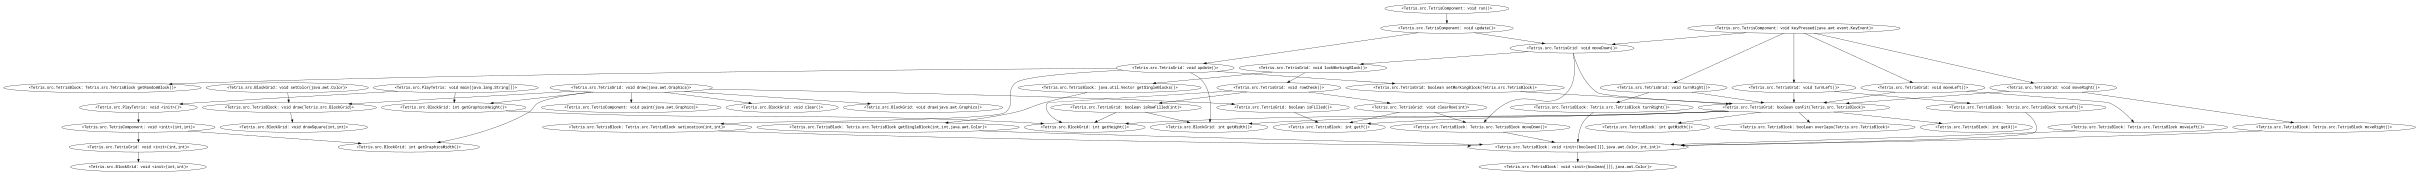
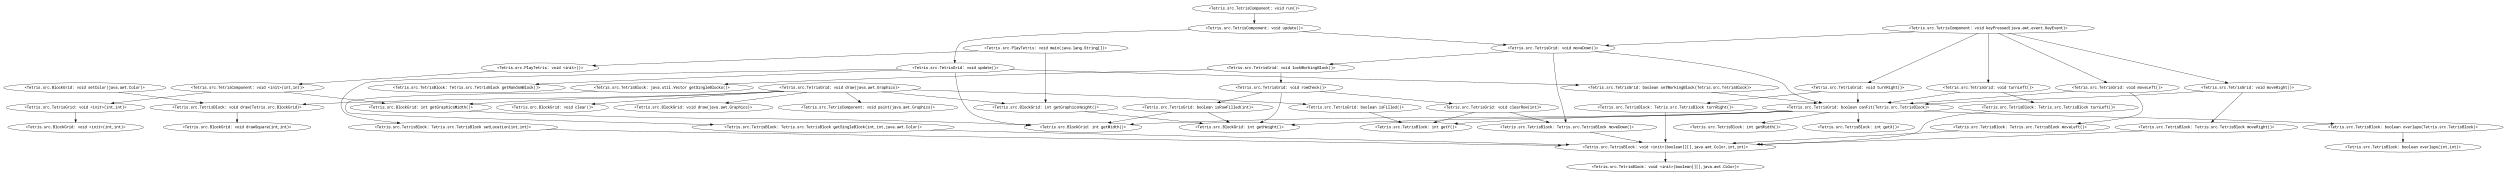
  digraph {
    fontname="Roboto Mono"
    node [fontname="Roboto Mono"]
    edge [fontname="Roboto Mono"]
    "<Tetris.src.PlayTetris: void main(java.lang.String[])>"
    "<Tetris.src.PlayTetris: void <init>()>"
    "<Tetris.src.BlockGrid: int getGraphicsHeight()>"
    "<Tetris.src.TetrisComponent: void <init>(int,int)>"
    "<Tetris.src.TetrisGrid: void <init>(int,int)>"
    "<Tetris.src.BlockGrid: int getGraphicsWidth()>"
    "<Tetris.src.BlockGrid: void <init>(int,int)>"
    "<Tetris.src.BlockGrid: int getWidth()>"
    "<Tetris.src.BlockGrid: int getHeight()>"
    "<Tetris.src.TetrisComponent: void run()>"
    "<Tetris.src.TetrisComponent: void update()>"
    "<Tetris.src.TetrisGrid: void moveDown()>"
    "<Tetris.src.TetrisGrid: void update()>"
    "<Tetris.src.TetrisBlock: Tetris.src.TetrisBlock moveDown()>"
    "<Tetris.src.TetrisGrid: boolean canFit(Tetris.src.TetrisBlock)>"
    "<Tetris.src.TetrisGrid: void lockWorkingBlock()>"
    "<Tetris.src.TetrisBlock: Tetris.src.TetrisBlock getRandomBlock()>"
    "<Tetris.src.TetrisGrid: boolean setWorkingBlock(Tetris.src.TetrisBlock)>"
    "<Tetris.src.TetrisBlock: Tetris.src.TetrisBlock setLocation(int,int)>"
    "<Tetris.src.TetrisBlock: void <init>(boolean[][],java.awt.Color,int,int)>"
    "<Tetris.src.TetrisBlock: int getX()>"
    "<Tetris.src.TetrisBlock: int getWidth()>"
    "<Tetris.src.TetrisBlock: int getY()>"
    "<Tetris.src.TetrisBlock: boolean overlaps(Tetris.src.TetrisBlock)>"
    "<Tetris.src.TetrisBlock: java.util.Vector getSingleBlocks()>"
    "<Tetris.src.TetrisGrid: void rowCheck()>"
    "<Tetris.src.TetrisBlock: void <init>(boolean[][],java.awt.Color)>"
+   "<Tetris.src.TetrisBlock: boolean overlaps(int,int)>"
    "<Tetris.src.TetrisBlock: Tetris.src.TetrisBlock getSingleBlock(int,int,java.awt.Color)>"
    "<Tetris.src.TetrisGrid: boolean isRowFilled(int)>"
    "<Tetris.src.TetrisGrid: void clearRow(int)>"
    "<Tetris.src.TetrisGrid: void draw(java.awt.Graphics)>"
    "<Tetris.src.TetrisComponent: void paint(java.awt.Graphics)>"
    "<Tetris.src.BlockGrid: void clear()>"
    "<Tetris.src.BlockGrid: void draw(java.awt.Graphics)>"
    "<Tetris.src.TetrisGrid: boolean isFilled()>"
    "<Tetris.src.TetrisBlock: void draw(Tetris.src.BlockGrid)>"
    "<Tetris.src.BlockGrid: void drawSquare(int,int)>"
    "<Tetris.src.BlockGrid: void setColor(java.awt.Color)>"
    "<Tetris.src.TetrisComponent: void keyPressed(java.awt.event.KeyEvent)>"
    "<Tetris.src.TetrisGrid: void moveLeft()>"
    "<Tetris.src.TetrisGrid: void moveRight()>"
    "<Tetris.src.TetrisGrid: void turnRight()>"
    "<Tetris.src.TetrisGrid: void turnLeft()>"
    "<Tetris.src.TetrisBlock: Tetris.src.TetrisBlock moveLeft()>"
    "<Tetris.src.TetrisBlock: Tetris.src.TetrisBlock moveRight()>"
    "<Tetris.src.TetrisBlock: Tetris.src.TetrisBlock turnRight()>"
    "<Tetris.src.TetrisBlock: Tetris.src.TetrisBlock turnLeft()>"
    "<Tetris.src.PlayTetris: void main(java.lang.String[])>" -> "<Tetris.src.PlayTetris: void <init>()>"
    "<Tetris.src.PlayTetris: void main(java.lang.String[])>" -> "<Tetris.src.BlockGrid: int getGraphicsHeight()>"
    "<Tetris.src.PlayTetris: void <init>()>" -> "<Tetris.src.TetrisComponent: void <init>(int,int)>"
    "<Tetris.src.BlockGrid: int getGraphicsHeight()>" -> "<Tetris.src.BlockGrid: int getHeight()>"
    "<Tetris.src.TetrisComponent: void <init>(int,int)>" -> "<Tetris.src.TetrisGrid: void <init>(int,int)>"
    "<Tetris.src.TetrisComponent: void <init>(int,int)>" -> "<Tetris.src.BlockGrid: int getGraphicsWidth()>"
    "<Tetris.src.TetrisGrid: void <init>(int,int)>" -> "<Tetris.src.BlockGrid: void <init>(int,int)>"
+   "<Tetris.src.BlockGrid: int getGraphicsWidth()>" -> "<Tetris.src.BlockGrid: int getWidth()>"
    "<Tetris.src.TetrisComponent: void run()>" -> "<Tetris.src.TetrisComponent: void update()>"
    "<Tetris.src.TetrisComponent: void update()>" -> "<Tetris.src.TetrisGrid: void moveDown()>"
    "<Tetris.src.TetrisComponent: void update()>" -> "<Tetris.src.TetrisGrid: void update()>"
    "<Tetris.src.TetrisGrid: void moveDown()>" -> "<Tetris.src.TetrisBlock: Tetris.src.TetrisBlock moveDown()>"
    "<Tetris.src.TetrisGrid: void moveDown()>" -> "<Tetris.src.TetrisGrid: boolean canFit(Tetris.src.TetrisBlock)>"
    "<Tetris.src.TetrisGrid: void moveDown()>" -> "<Tetris.src.TetrisGrid: void lockWorkingBlock()>"
    "<Tetris.src.TetrisGrid: void update()>" -> "<Tetris.src.BlockGrid: int getWidth()>"
    "<Tetris.src.TetrisGrid: void update()>" -> "<Tetris.src.TetrisBlock: Tetris.src.TetrisBlock getRandomBlock()>"
    "<Tetris.src.TetrisGrid: void update()>" -> "<Tetris.src.TetrisGrid: boolean setWorkingBlock(Tetris.src.TetrisBlock)>"
    "<Tetris.src.TetrisGrid: void update()>" -> "<Tetris.src.TetrisBlock: Tetris.src.TetrisBlock setLocation(int,int)>"
    "<Tetris.src.TetrisBlock: Tetris.src.TetrisBlock moveDown()>" -> "<Tetris.src.TetrisBlock: void <init>(boolean[][],java.awt.Color,int,int)>"
    "<Tetris.src.TetrisGrid: boolean canFit(Tetris.src.TetrisBlock)>" -> "<Tetris.src.BlockGrid: int getWidth()>"
    "<Tetris.src.TetrisGrid: boolean canFit(Tetris.src.TetrisBlock)>" -> "<Tetris.src.BlockGrid: int getHeight()>"
    "<Tetris.src.TetrisGrid: boolean canFit(Tetris.src.TetrisBlock)>" -> "<Tetris.src.TetrisBlock: int getX()>"
    "<Tetris.src.TetrisGrid: boolean canFit(Tetris.src.TetrisBlock)>" -> "<Tetris.src.TetrisBlock: int getWidth()>"
    "<Tetris.src.TetrisGrid: boolean canFit(Tetris.src.TetrisBlock)>" -> "<Tetris.src.TetrisBlock: int getY()>"
    "<Tetris.src.TetrisGrid: boolean canFit(Tetris.src.TetrisBlock)>" -> "<Tetris.src.TetrisBlock: boolean overlaps(Tetris.src.TetrisBlock)>"
    "<Tetris.src.TetrisGrid: void lockWorkingBlock()>" -> "<Tetris.src.TetrisBlock: java.util.Vector getSingleBlocks()>"
    "<Tetris.src.TetrisGrid: void lockWorkingBlock()>" -> "<Tetris.src.TetrisGrid: void rowCheck()>"
    "<Tetris.src.TetrisGrid: boolean setWorkingBlock(Tetris.src.TetrisBlock)>" -> "<Tetris.src.TetrisGrid: boolean canFit(Tetris.src.TetrisBlock)>"
    "<Tetris.src.TetrisBlock: Tetris.src.TetrisBlock setLocation(int,int)>" -> "<Tetris.src.TetrisBlock: void <init>(boolean[][],java.awt.Color,int,int)>"
    "<Tetris.src.TetrisBlock: void <init>(boolean[][],java.awt.Color,int,int)>" -> "<Tetris.src.TetrisBlock: void <init>(boolean[][],java.awt.Color)>"
+   "<Tetris.src.TetrisBlock: boolean overlaps(Tetris.src.TetrisBlock)>" -> "<Tetris.src.TetrisBlock: boolean overlaps(int,int)>"
    "<Tetris.src.TetrisBlock: java.util.Vector getSingleBlocks()>" -> "<Tetris.src.TetrisBlock: Tetris.src.TetrisBlock getSingleBlock(int,int,java.awt.Color)>"
    "<Tetris.src.TetrisGrid: void rowCheck()>" -> "<Tetris.src.BlockGrid: int getHeight()>"
    "<Tetris.src.TetrisGrid: void rowCheck()>" -> "<Tetris.src.TetrisGrid: boolean isRowFilled(int)>"
    "<Tetris.src.TetrisGrid: void rowCheck()>" -> "<Tetris.src.TetrisGrid: void clearRow(int)>"
    "<Tetris.src.TetrisBlock: Tetris.src.TetrisBlock getSingleBlock(int,int,java.awt.Color)>" -> "<Tetris.src.TetrisBlock: void <init>(boolean[][],java.awt.Color,int,int)>"
    "<Tetris.src.TetrisGrid: boolean isRowFilled(int)>" -> "<Tetris.src.BlockGrid: int getWidth()>"
    "<Tetris.src.TetrisGrid: boolean isRowFilled(int)>" -> "<Tetris.src.BlockGrid: int getHeight()>"
    "<Tetris.src.TetrisGrid: void clearRow(int)>" -> "<Tetris.src.TetrisBlock: Tetris.src.TetrisBlock moveDown()>"
    "<Tetris.src.TetrisGrid: void clearRow(int)>" -> "<Tetris.src.TetrisBlock: int getY()>"
    "<Tetris.src.TetrisGrid: void draw(java.awt.Graphics)>" -> "<Tetris.src.BlockGrid: int getGraphicsHeight()>"
    "<Tetris.src.TetrisGrid: void draw(java.awt.Graphics)>" -> "<Tetris.src.BlockGrid: int getGraphicsWidth()>"
    "<Tetris.src.TetrisGrid: void draw(java.awt.Graphics)>" -> "<Tetris.src.TetrisComponent: void paint(java.awt.Graphics)>"
    "<Tetris.src.TetrisGrid: void draw(java.awt.Graphics)>" -> "<Tetris.src.BlockGrid: void clear()>"
    "<Tetris.src.TetrisGrid: void draw(java.awt.Graphics)>" -> "<Tetris.src.BlockGrid: void draw(java.awt.Graphics)>"
    "<Tetris.src.TetrisGrid: void draw(java.awt.Graphics)>" -> "<Tetris.src.TetrisGrid: boolean isFilled()>"
    "<Tetris.src.TetrisGrid: void draw(java.awt.Graphics)>" -> "<Tetris.src.TetrisBlock: void draw(Tetris.src.BlockGrid)>"
    "<Tetris.src.TetrisGrid: boolean isFilled()>" -> "<Tetris.src.TetrisBlock: int getY()>"
    "<Tetris.src.TetrisBlock: void draw(Tetris.src.BlockGrid)>" -> "<Tetris.src.BlockGrid: void drawSquare(int,int)>"
    "<Tetris.src.BlockGrid: void setColor(java.awt.Color)>" -> "<Tetris.src.TetrisBlock: void draw(Tetris.src.BlockGrid)>"
    "<Tetris.src.TetrisComponent: void keyPressed(java.awt.event.KeyEvent)>" -> "<Tetris.src.TetrisGrid: void moveDown()>"
    "<Tetris.src.TetrisComponent: void keyPressed(java.awt.event.KeyEvent)>" -> "<Tetris.src.TetrisGrid: void moveLeft()>"
    "<Tetris.src.TetrisComponent: void keyPressed(java.awt.event.KeyEvent)>" -> "<Tetris.src.TetrisGrid: void moveRight()>"
    "<Tetris.src.TetrisComponent: void keyPressed(java.awt.event.KeyEvent)>" -> "<Tetris.src.TetrisGrid: void turnRight()>"
    "<Tetris.src.TetrisComponent: void keyPressed(java.awt.event.KeyEvent)>" -> "<Tetris.src.TetrisGrid: void turnLeft()>"
    "<Tetris.src.TetrisGrid: void moveLeft()>" -> "<Tetris.src.TetrisGrid: boolean canFit(Tetris.src.TetrisBlock)>"
    "<Tetris.src.TetrisGrid: void moveLeft()>" -> "<Tetris.src.TetrisBlock: Tetris.src.TetrisBlock moveLeft()>"
    "<Tetris.src.TetrisGrid: void moveRight()>" -> "<Tetris.src.TetrisGrid: boolean canFit(Tetris.src.TetrisBlock)>"
    "<Tetris.src.TetrisGrid: void moveRight()>" -> "<Tetris.src.TetrisBlock: Tetris.src.TetrisBlock moveRight()>"
    "<Tetris.src.TetrisGrid: void turnRight()>" -> "<Tetris.src.TetrisGrid: boolean canFit(Tetris.src.TetrisBlock)>"
    "<Tetris.src.TetrisGrid: void turnRight()>" -> "<Tetris.src.TetrisBlock: Tetris.src.TetrisBlock turnRight()>"
    "<Tetris.src.TetrisGrid: void turnLeft()>" -> "<Tetris.src.TetrisGrid: boolean canFit(Tetris.src.TetrisBlock)>"
    "<Tetris.src.TetrisGrid: void turnLeft()>" -> "<Tetris.src.TetrisBlock: Tetris.src.TetrisBlock turnLeft()>"
    "<Tetris.src.TetrisBlock: Tetris.src.TetrisBlock moveLeft()>" -> "<Tetris.src.TetrisBlock: void <init>(boolean[][],java.awt.Color,int,int)>"
    "<Tetris.src.TetrisBlock: Tetris.src.TetrisBlock moveRight()>" -> "<Tetris.src.TetrisBlock: void <init>(boolean[][],java.awt.Color,int,int)>"
    "<Tetris.src.TetrisBlock: Tetris.src.TetrisBlock turnRight()>" -> "<Tetris.src.TetrisBlock: void <init>(boolean[][],java.awt.Color,int,int)>"
    "<Tetris.src.TetrisBlock: Tetris.src.TetrisBlock turnLeft()>" -> "<Tetris.src.TetrisBlock: void <init>(boolean[][],java.awt.Color,int,int)>"
  }
